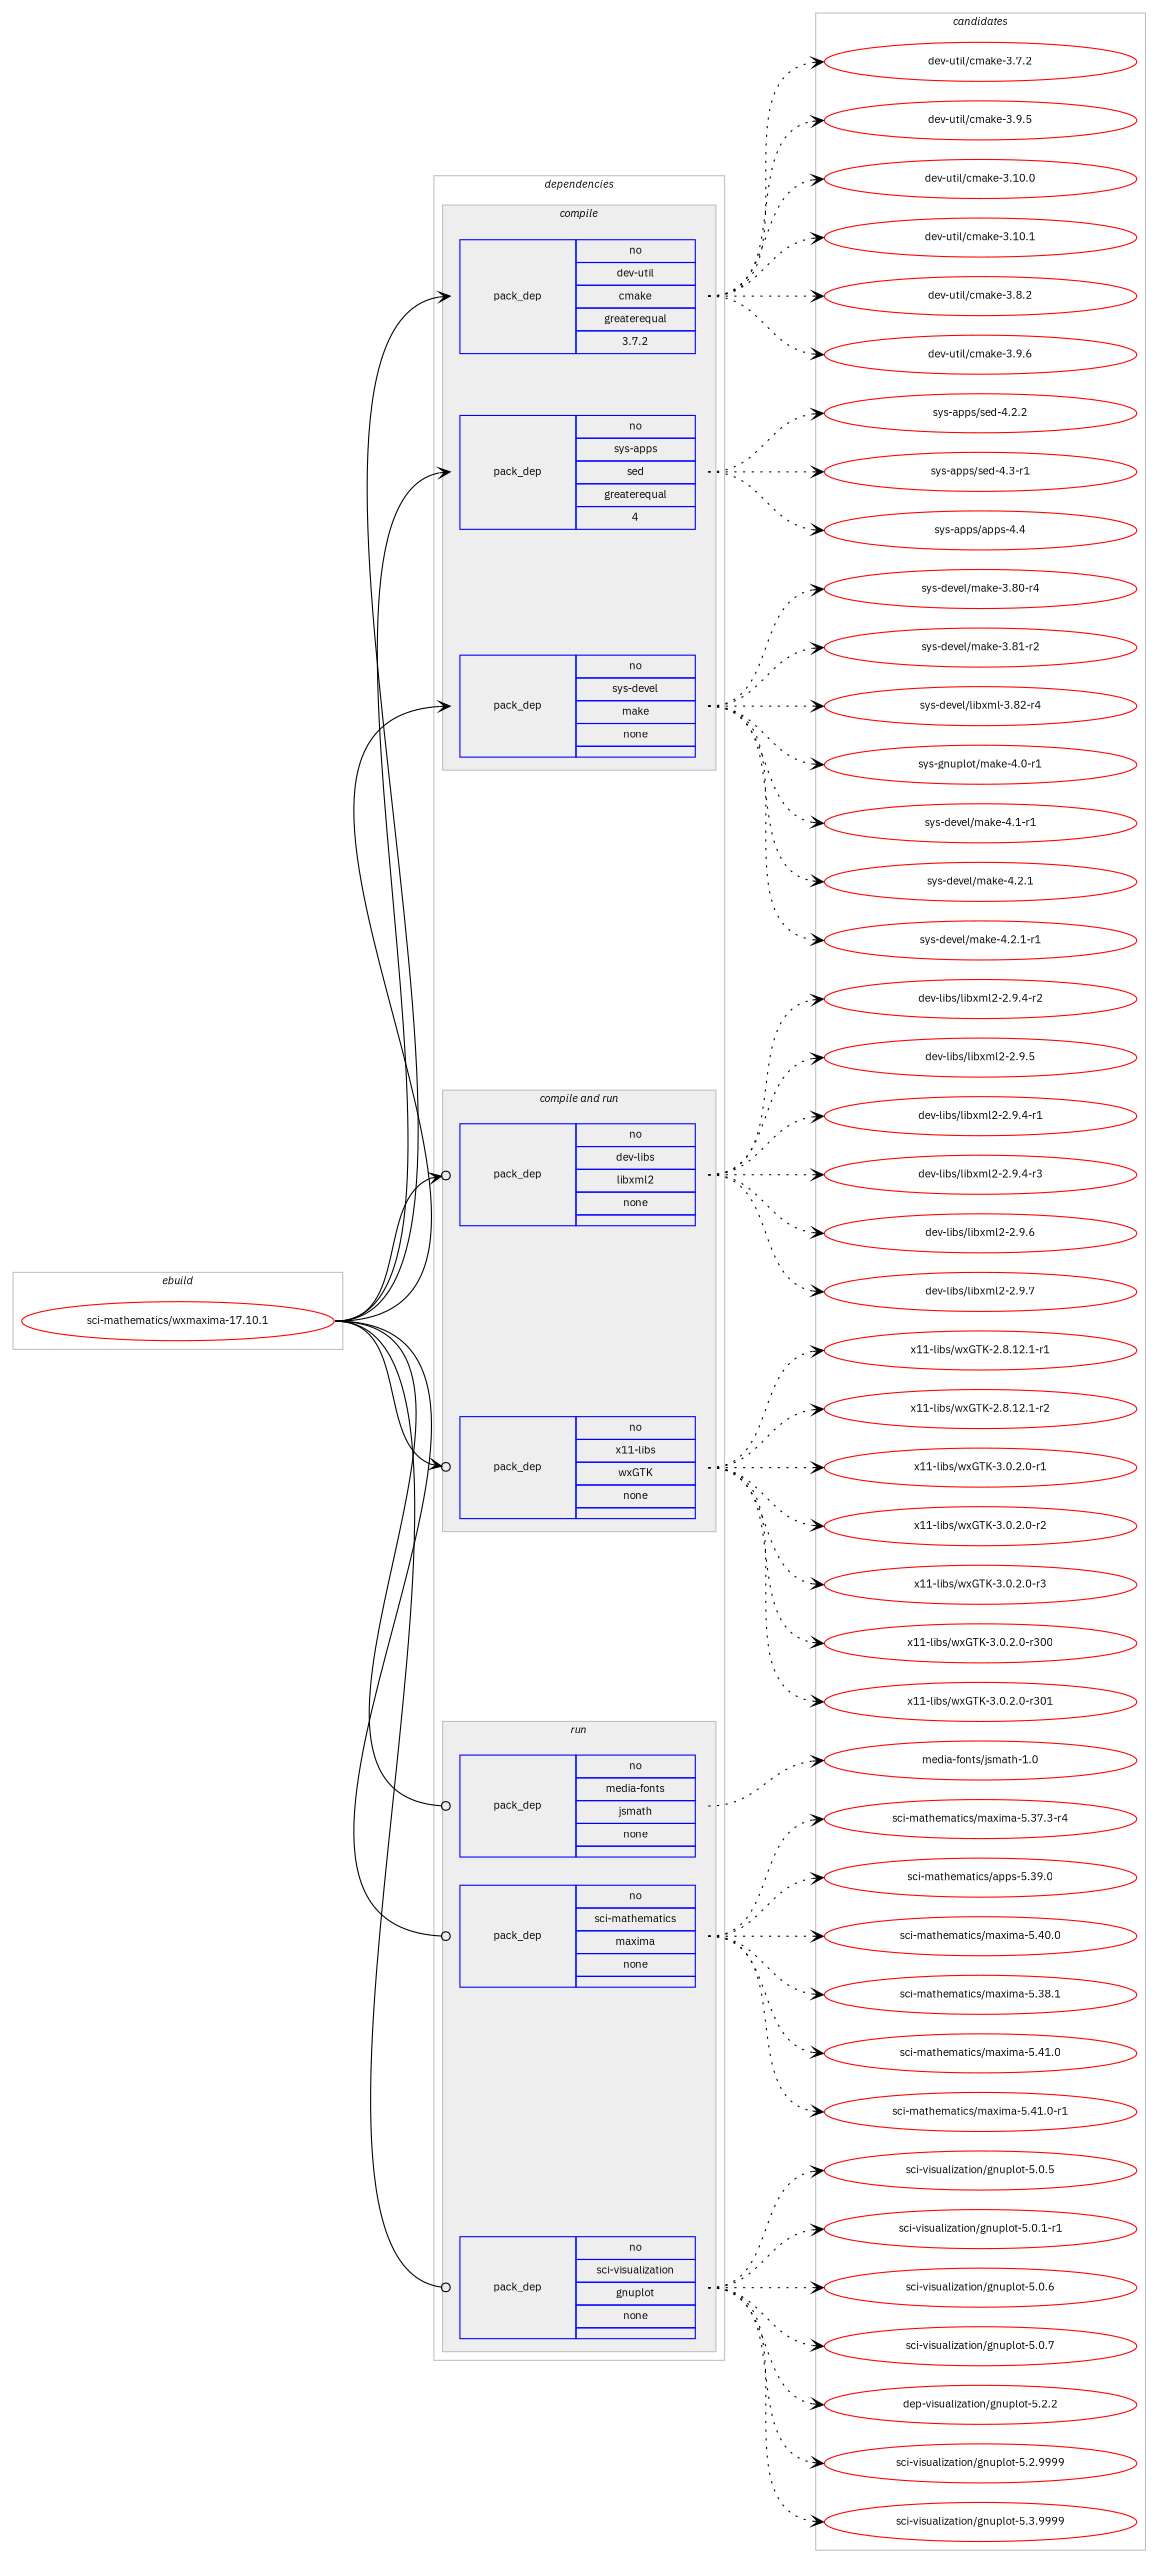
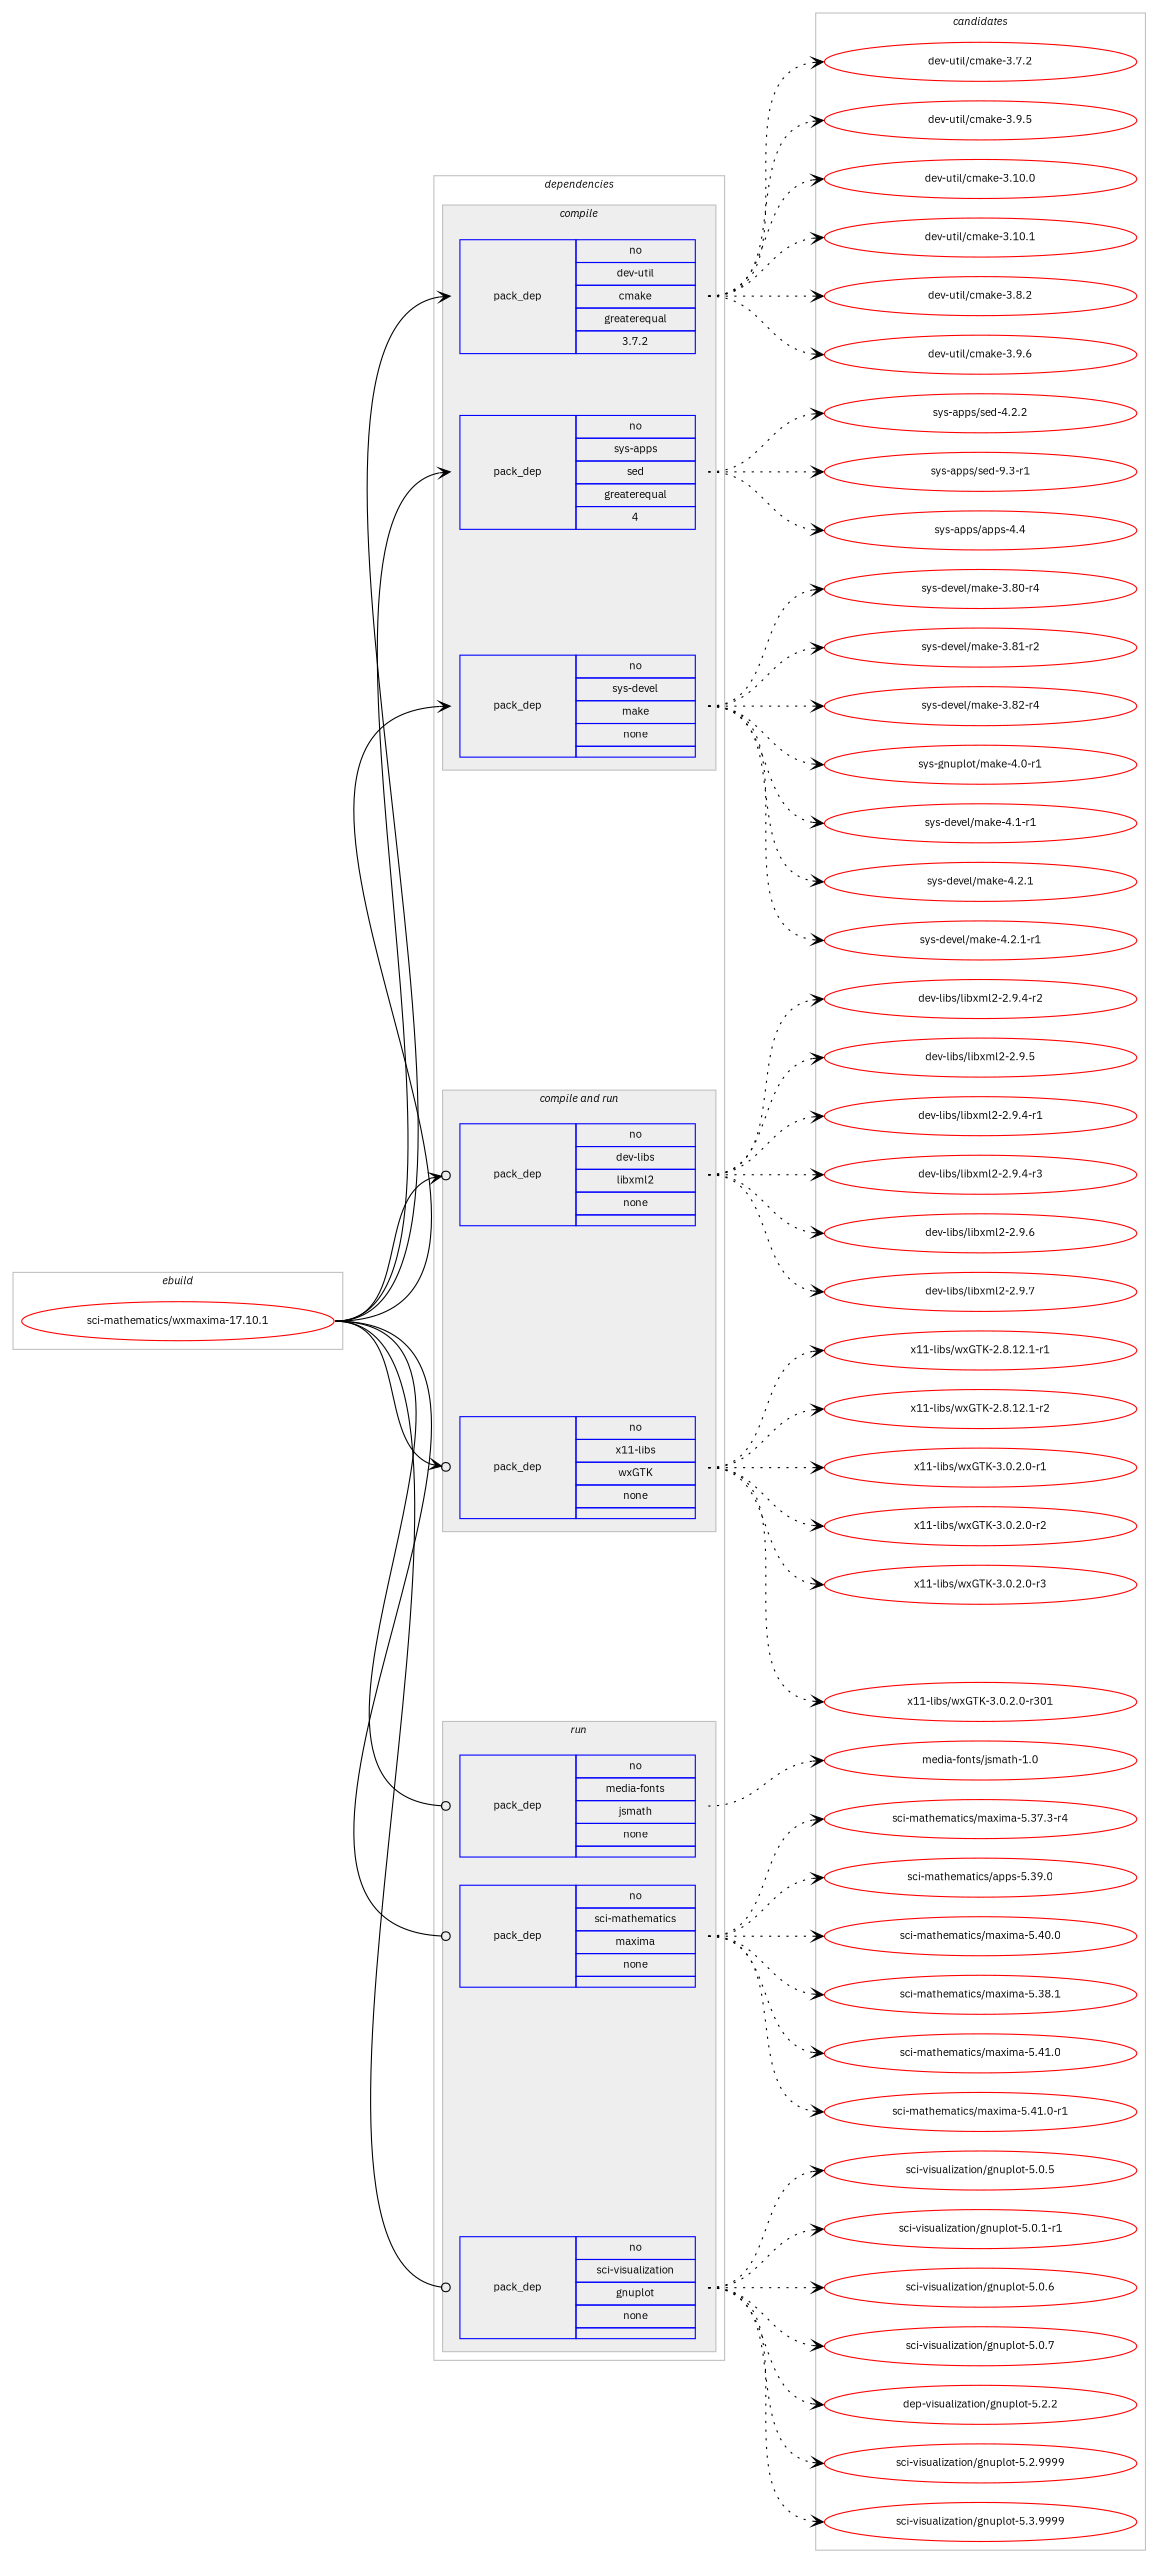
  digraph {
    compound=true
    concentrate=true
    fontname="IBM Plex Sans"
    fontsize=10
    newrank=true
    rankdir=LR
    ranksep=1.5
    node [color=red fontname="IBM Plex Sans" fontsize=10]
    edge [arrowhead=vee fontname="IBM Plex Sans" headport=w style=dotted tailport=e weight=100]
    n1 [label="sci-mathematics/wxmaxima-17.10.1" width=4]
    n2 [color=blue label=<<TABLE BORDER="0" CELLBORDER="1" CELLSPACING="0" CELLPADDING="4" WIDTH="220"><TR><TD ROWSPAN="6" CELLPADDING="30">pack_dep</TD></TR><TR><TD WIDTH="110">no</TD></TR><TR><TD>dev-util</TD></TR><TR><TD>cmake</TD></TR><TR><TD>greaterequal</TD></TR><TR><TD>3.7.2</TD></TR></TABLE>> shape=none]
    n3 [color=blue label=<<TABLE BORDER="0" CELLBORDER="1" CELLSPACING="0" CELLPADDING="4" WIDTH="220"><TR><TD ROWSPAN="6" CELLPADDING="30">pack_dep</TD></TR><TR><TD WIDTH="110">no</TD></TR><TR><TD>sys-apps</TD></TR><TR><TD>sed</TD></TR><TR><TD>greaterequal</TD></TR><TR><TD>4</TD></TR></TABLE>> shape=none]
    n4 [color=blue label=<<TABLE BORDER="0" CELLBORDER="1" CELLSPACING="0" CELLPADDING="4" WIDTH="220"><TR><TD ROWSPAN="6" CELLPADDING="30">pack_dep</TD></TR><TR><TD WIDTH="110">no</TD></TR><TR><TD>sys-devel</TD></TR><TR><TD>make</TD></TR><TR><TD>none</TD></TR><TR><TD></TD></TR></TABLE>> shape=none]
    n5 [color=blue label=<<TABLE BORDER="0" CELLBORDER="1" CELLSPACING="0" CELLPADDING="4" WIDTH="220"><TR><TD ROWSPAN="6" CELLPADDING="30">pack_dep</TD></TR><TR><TD WIDTH="110">no</TD></TR><TR><TD>dev-libs</TD></TR><TR><TD>libxml2</TD></TR><TR><TD>none</TD></TR><TR><TD></TD></TR></TABLE>> shape=none]
    n6 [color=blue label=<<TABLE BORDER="0" CELLBORDER="1" CELLSPACING="0" CELLPADDING="4" WIDTH="220"><TR><TD ROWSPAN="6" CELLPADDING="30">pack_dep</TD></TR><TR><TD WIDTH="110">no</TD></TR><TR><TD>x11-libs</TD></TR><TR><TD>wxGTK</TD></TR><TR><TD>none</TD></TR><TR><TD></TD></TR></TABLE>> shape=none]
    n7 [color=blue label=<<TABLE BORDER="0" CELLBORDER="1" CELLSPACING="0" CELLPADDING="4" WIDTH="220"><TR><TD ROWSPAN="6" CELLPADDING="30">pack_dep</TD></TR><TR><TD WIDTH="110">no</TD></TR><TR><TD>media-fonts</TD></TR><TR><TD>jsmath</TD></TR><TR><TD>none</TD></TR><TR><TD></TD></TR></TABLE>> shape=none]
    n8 [color=blue label=<<TABLE BORDER="0" CELLBORDER="1" CELLSPACING="0" CELLPADDING="4" WIDTH="220"><TR><TD ROWSPAN="6" CELLPADDING="30">pack_dep</TD></TR><TR><TD WIDTH="110">no</TD></TR><TR><TD>sci-mathematics</TD></TR><TR><TD>maxima</TD></TR><TR><TD>none</TD></TR><TR><TD></TD></TR></TABLE>> shape=none]
    n9 [color=blue label=<<TABLE BORDER="0" CELLBORDER="1" CELLSPACING="0" CELLPADDING="4" WIDTH="220"><TR><TD ROWSPAN="6" CELLPADDING="30">pack_dep</TD></TR><TR><TD WIDTH="110">no</TD></TR><TR><TD>sci-visualization</TD></TR><TR><TD>gnuplot</TD></TR><TR><TD>none</TD></TR><TR><TD></TD></TR></TABLE>> shape=none]
    n10 [label="dev-util/cmake-3.7.2" width=4]
    n11 [label="dev-util/cmake-3.9.5" width=4]
    n12 [label="dev-util/cmake-3.10.0" width=4]
    n13 [label="dev-util/cmake-3.10.1" width=4]
    n14 [label="dev-util/cmake-3.8.2" width=4]
    n15 [label="dev-util/cmake-3.9.6" width=4]
    n16 [label="sys-apps/sed-4.2.2" width=4]
-   n17 [label="sys-apps/sed-4.3-r1" width=4]
+   n17 [label="sys-apps/sed-9.3-r1" width=4]
    n18 [label="sys-apps/apps-4.4" width=4]
    n19 [label="sys-devel/make-3.80-r4" width=4]
    n20 [label="sys-devel/make-3.81-r2" width=4]
-   n21 [label="sys-devel/libxml-3.82-r4" width=4]
+   n21 [label="sys-devel/make-3.82-r4" width=4]
    n22 [label="sys-gnuplot/make-4.0-r1" width=4]
    n23 [label="sys-devel/make-4.1-r1" width=4]
    n24 [label="sys-devel/make-4.2.1" width=4]
    n25 [label="sys-devel/make-4.2.1-r1" width=4]
    n26 [label="dev-libs/libxml2-2.9.4-r2" width=4]
    n27 [label="dev-libs/libxml2-2.9.5" width=4]
    n28 [label="dev-libs/libxml2-2.9.4-r1" width=4]
    n29 [label="dev-libs/libxml2-2.9.4-r3" width=4]
    n30 [label="dev-libs/libxml2-2.9.6" width=4]
    n31 [label="dev-libs/libxml2-2.9.7" width=4]
    n32 [label="x11-libs/wxGTK-2.8.12.1-r1" width=4]
    n33 [label="x11-libs/wxGTK-2.8.12.1-r2" width=4]
    n34 [label="x11-libs/wxGTK-3.0.2.0-r1" width=4]
    n35 [label="x11-libs/wxGTK-3.0.2.0-r2" width=4]
    n36 [label="x11-libs/wxGTK-3.0.2.0-r3" width=4]
-   n37 [label="x11-libs/wxGTK-3.0.2.0-r300" width=4]
    n38 [label="x11-libs/wxGTK-3.0.2.0-r301" width=4]
    n39 [label="media-fonts/jsmath-1.0" width=4]
    n40 [label="sci-mathematics/maxima-5.37.3-r4" width=4]
    n41 [label="sci-mathematics/apps-5.39.0" width=4]
    n42 [label="sci-mathematics/maxima-5.40.0" width=4]
    n43 [label="sci-mathematics/maxima-5.38.1" width=4]
    n44 [label="sci-mathematics/maxima-5.41.0" width=4]
    n45 [label="sci-mathematics/maxima-5.41.0-r1" width=4]
    n46 [label="sci-visualization/gnuplot-5.0.5" width=4]
    n47 [label="sci-visualization/gnuplot-5.0.1-r1" width=4]
    n48 [label="sci-visualization/gnuplot-5.0.6" width=4]
    n49 [label="sci-visualization/gnuplot-5.0.7" width=4]
    n50 [label="dep-visualization/gnuplot-5.2.2" width=4]
    n51 [label="sci-visualization/gnuplot-5.2.9999" width=4]
    n52 [label="sci-visualization/gnuplot-5.3.9999" width=4]
    subgraph cluster_1 {
      color=gray
      label=<<i>ebuild</i>>
      rank=same
      n1
    }
    subgraph cluster_2 {
      color=gray
      label=<<i>dependencies</i>>
      subgraph cluster_3 {
        color=gray
        fillcolor="#eeeeee"
        label=<<i>compile</i>>
        style=filled
        subgraph sub_4 {
          color=gray
          fillcolor="#eeeeee"
          label=<<i>compile</i>>
          style=filled
          n2
        }
        subgraph sub_5 {
          color=gray
          fillcolor="#eeeeee"
          label=<<i>compile</i>>
          style=filled
          n3
        }
        subgraph sub_6 {
          color=gray
          fillcolor="#eeeeee"
          label=<<i>compile</i>>
          style=filled
          n4
        }
      }
      subgraph cluster_7 {
        color=gray
        fillcolor="#eeeeee"
        label=<<i>compile and run</i>>
        style=filled
        subgraph sub_8 {
          color=gray
          fillcolor="#eeeeee"
          label=<<i>compile and run</i>>
          style=filled
          n5
        }
        subgraph sub_9 {
          color=gray
          fillcolor="#eeeeee"
          label=<<i>compile and run</i>>
          style=filled
          n6
        }
      }
      subgraph cluster_10 {
        color=gray
        fillcolor="#eeeeee"
        label=<<i>run</i>>
        style=filled
        subgraph sub_11 {
          color=gray
          fillcolor="#eeeeee"
          label=<<i>run</i>>
          style=filled
          n7
        }
        subgraph sub_12 {
          color=gray
          fillcolor="#eeeeee"
          label=<<i>run</i>>
          style=filled
          n8
        }
        subgraph sub_13 {
          color=gray
          fillcolor="#eeeeee"
          label=<<i>run</i>>
          style=filled
          n9
        }
      }
    }
    subgraph cluster_14 {
      color=gray
      label=<<i>candidates</i>>
      rank=same
      subgraph sub_15 {
        color=black
        label=<<i>candidates</i>>
        nodesep=1
        rank=same
        n10
        n11
        n12
        n13
        n14
        n15
      }
      subgraph sub_16 {
        color=black
        label=<<i>candidates</i>>
        nodesep=1
        rank=same
        n16
        n17
        n18
      }
      subgraph sub_17 {
        color=black
        label=<<i>candidates</i>>
        nodesep=1
        rank=same
        n19
        n20
        n21
        n22
        n23
        n24
        n25
      }
      subgraph sub_18 {
        color=black
        label=<<i>candidates</i>>
        nodesep=1
        rank=same
        n26
        n27
        n28
        n29
        n30
        n31
      }
      subgraph sub_19 {
        color=black
        label=<<i>candidates</i>>
        nodesep=1
        rank=same
        n32
        n33
        n34
        n35
        n36
-       n37
        n38
      }
      subgraph sub_20 {
        color=black
        label=<<i>candidates</i>>
        nodesep=1
        rank=same
        n39
      }
      subgraph sub_21 {
        color=black
        label=<<i>candidates</i>>
        nodesep=1
        rank=same
        n40
        n41
        n42
        n43
        n44
        n45
      }
      subgraph sub_22 {
        color=black
        label=<<i>candidates</i>>
        nodesep=1
        rank=same
        n46
        n47
        n48
        n49
        n50
        n51
        n52
      }
    }
    n1 -> n2 [style=solid weight=20]
    n1 -> n3 [style=solid weight=20]
    n1 -> n4 [style=solid weight=20]
    n1 -> n5 [arrowhead=odotvee style=solid weight=20]
    n1 -> n6 [arrowhead=odotvee style=solid weight=20]
    n1 -> n7 [arrowhead=odot style=solid weight=20]
    n1 -> n8 [arrowhead=odot style=solid weight=20]
    n1 -> n9 [arrowhead=odot style=solid weight=20]
    n2 -> n10
    n2 -> n11
    n2 -> n12
    n2 -> n13
    n2 -> n14
    n2 -> n15
    n3 -> n16
    n3 -> n17
    n3 -> n18
    n4 -> n19
    n4 -> n20
    n4 -> n21
    n4 -> n22
    n4 -> n23
    n4 -> n24
    n4 -> n25
    n5 -> n26
    n5 -> n27
    n5 -> n28
    n5 -> n29
    n5 -> n30
    n5 -> n31
    n6 -> n32
    n6 -> n33
    n6 -> n34
    n6 -> n35
    n6 -> n36
-   n6 -> n37
    n6 -> n38
    n7 -> n39
    n8 -> n40
    n8 -> n41
    n8 -> n42
    n8 -> n43
    n8 -> n44
    n8 -> n45
    n9 -> n46
    n9 -> n47
    n9 -> n48
    n9 -> n49
    n9 -> n50
    n9 -> n51
    n9 -> n52
  }
